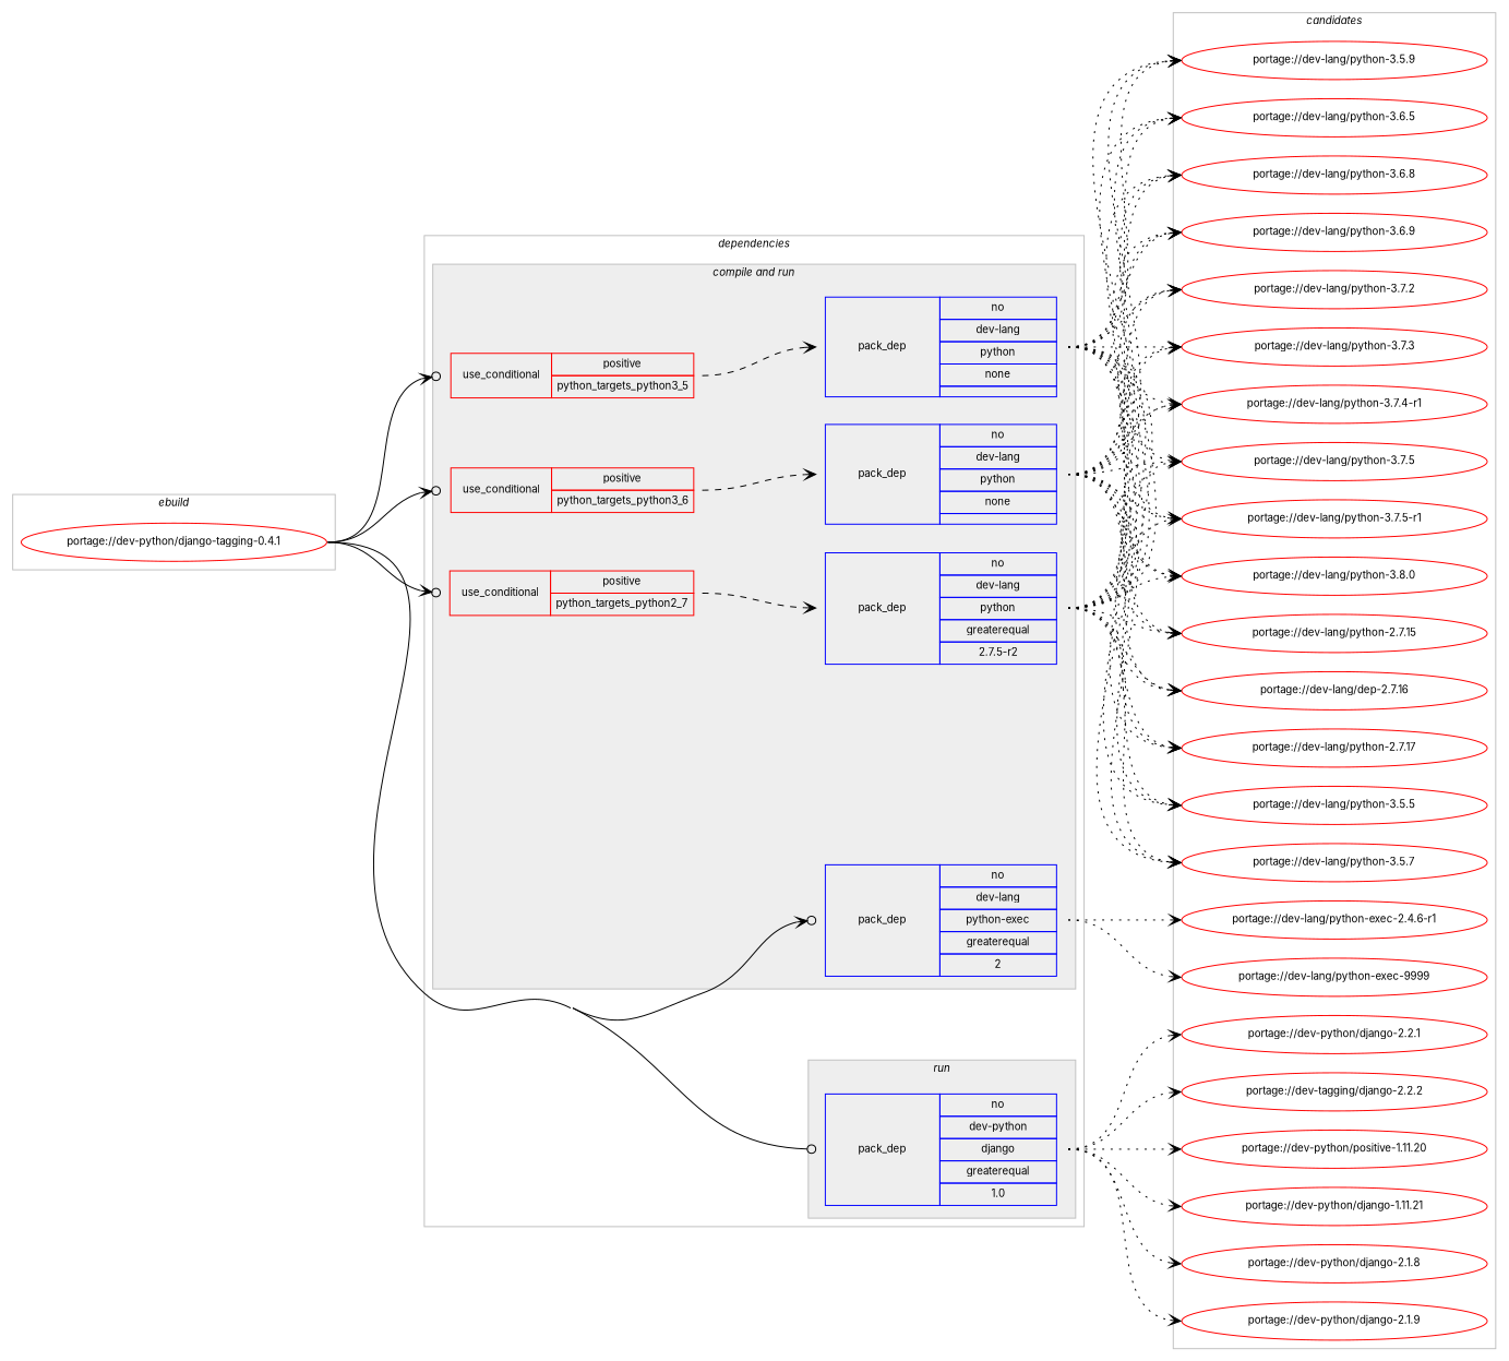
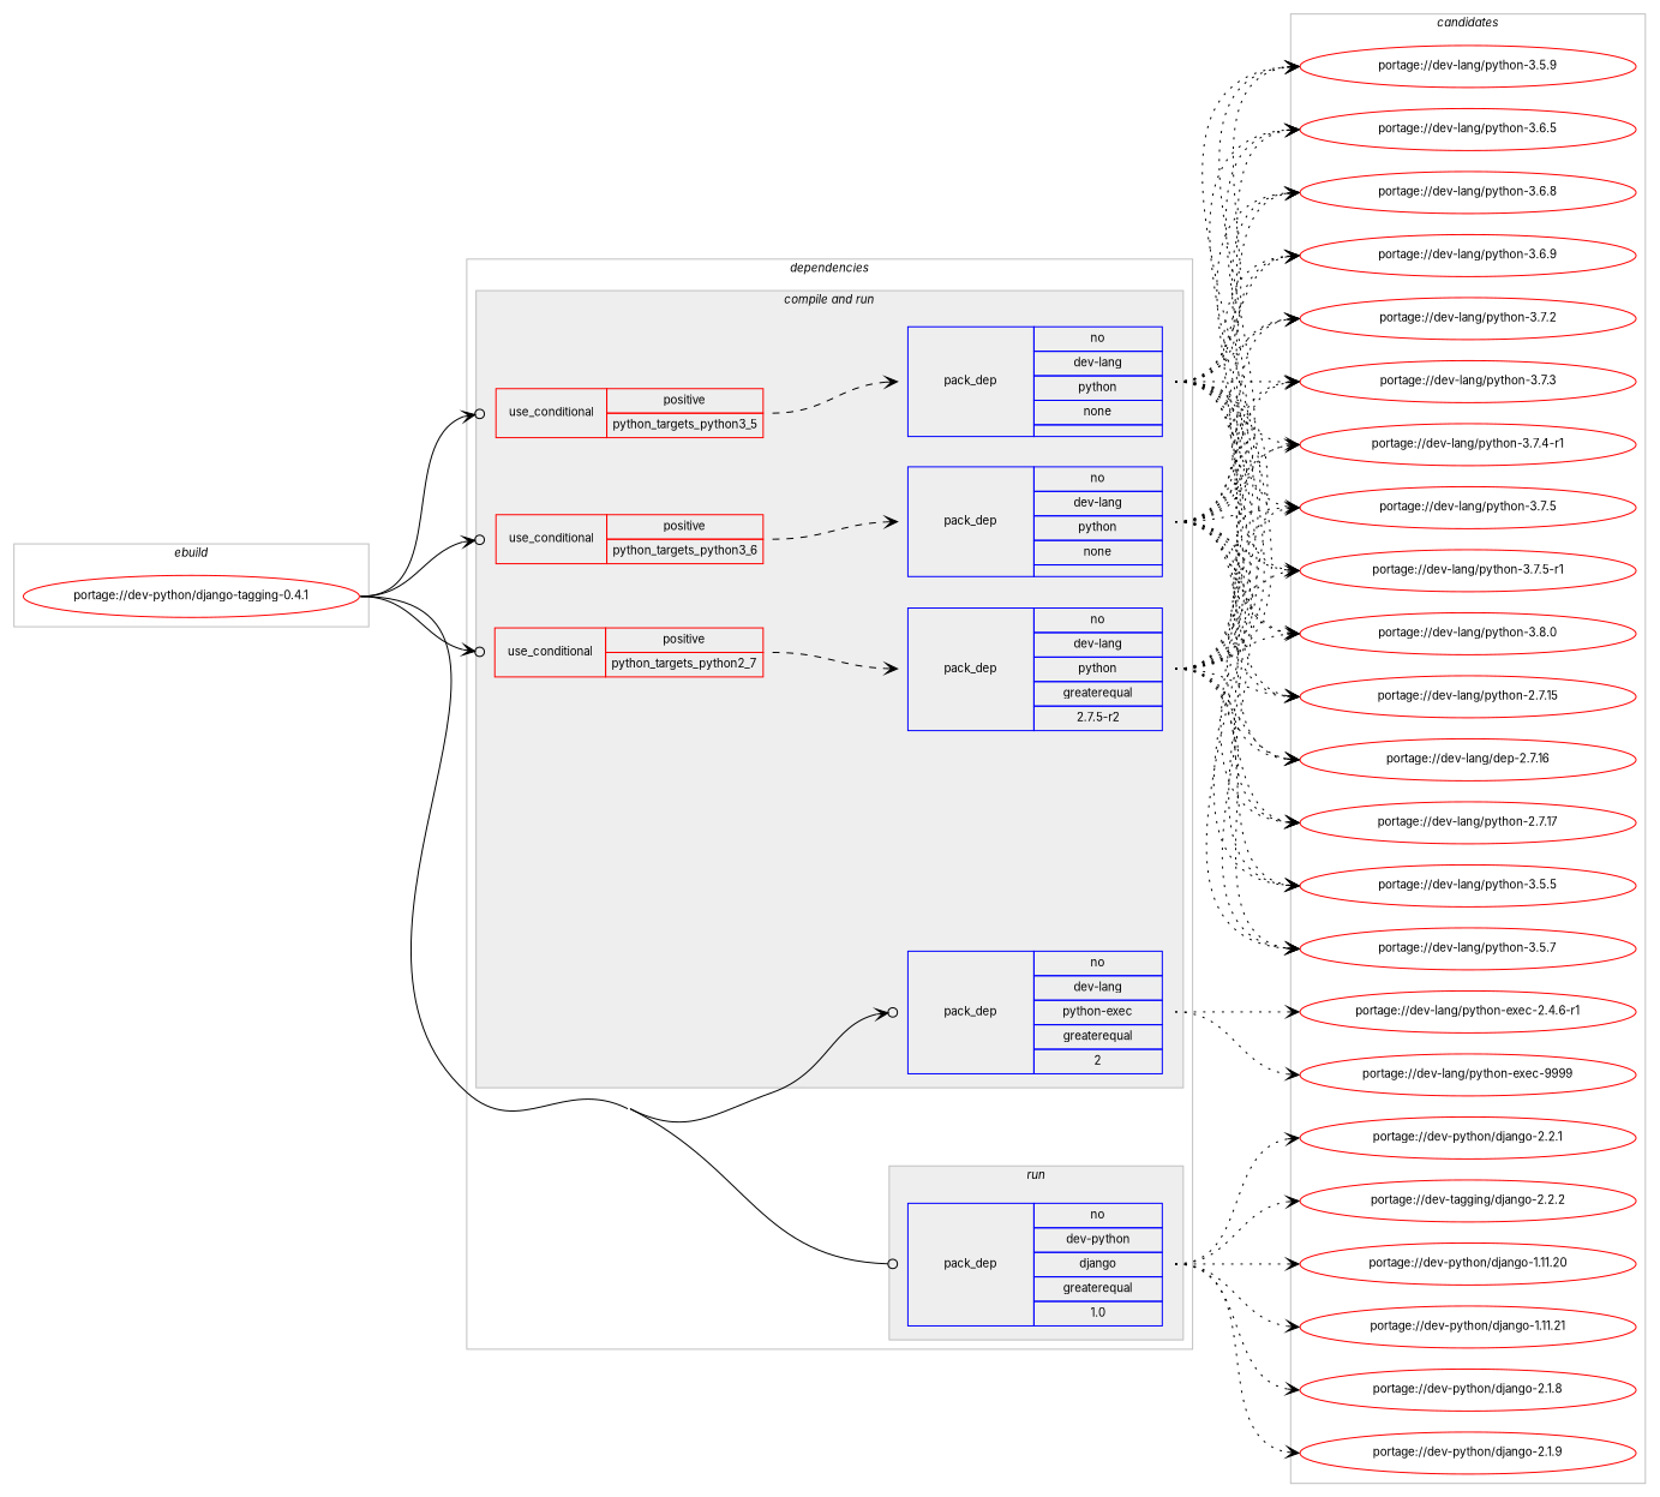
  digraph {
    compound=true
    concentrate=true
    fontname=Inter
    fontsize=10
    newrank=true
    rankdir=LR
    ranksep=1.5
    node [color=red fontname=Inter fontsize=10]
    edge [arrowhead=vee fontname=Inter headport=w style=dotted tailport=e weight=100]
    n1 [label="portage://dev-python/django-tagging-0.4.1" width=4]
    n2 [color=blue label=<<TABLE BORDER="0" CELLBORDER="1" CELLSPACING="0" CELLPADDING="4" WIDTH="220"><TR><TD ROWSPAN="6" CELLPADDING="30">pack_dep</TD></TR><TR><TD WIDTH="110">no</TD></TR><TR><TD>dev-lang</TD></TR><TR><TD>python</TD></TR><TR><TD>greaterequal</TD></TR><TR><TD>2.7.5-r2</TD></TR></TABLE>> shape=none]
    n3 [label=<<TABLE BORDER="0" CELLBORDER="1" CELLSPACING="0" CELLPADDING="4"><TR><TD ROWSPAN="3" CELLPADDING="10">use_conditional</TD></TR><TR><TD>positive</TD></TR><TR><TD>python_targets_python2_7</TD></TR></TABLE>> shape=none]
    n4 [color=blue label=<<TABLE BORDER="0" CELLBORDER="1" CELLSPACING="0" CELLPADDING="4" WIDTH="220"><TR><TD ROWSPAN="6" CELLPADDING="30">pack_dep</TD></TR><TR><TD WIDTH="110">no</TD></TR><TR><TD>dev-lang</TD></TR><TR><TD>python</TD></TR><TR><TD>none</TD></TR><TR><TD></TD></TR></TABLE>> shape=none]
    n5 [label=<<TABLE BORDER="0" CELLBORDER="1" CELLSPACING="0" CELLPADDING="4"><TR><TD ROWSPAN="3" CELLPADDING="10">use_conditional</TD></TR><TR><TD>positive</TD></TR><TR><TD>python_targets_python3_5</TD></TR></TABLE>> shape=none]
    n6 [color=blue label=<<TABLE BORDER="0" CELLBORDER="1" CELLSPACING="0" CELLPADDING="4" WIDTH="220"><TR><TD ROWSPAN="6" CELLPADDING="30">pack_dep</TD></TR><TR><TD WIDTH="110">no</TD></TR><TR><TD>dev-lang</TD></TR><TR><TD>python</TD></TR><TR><TD>none</TD></TR><TR><TD></TD></TR></TABLE>> shape=none]
    n7 [label=<<TABLE BORDER="0" CELLBORDER="1" CELLSPACING="0" CELLPADDING="4"><TR><TD ROWSPAN="3" CELLPADDING="10">use_conditional</TD></TR><TR><TD>positive</TD></TR><TR><TD>python_targets_python3_6</TD></TR></TABLE>> shape=none]
    n8 [color=blue label=<<TABLE BORDER="0" CELLBORDER="1" CELLSPACING="0" CELLPADDING="4" WIDTH="220"><TR><TD ROWSPAN="6" CELLPADDING="30">pack_dep</TD></TR><TR><TD WIDTH="110">no</TD></TR><TR><TD>dev-lang</TD></TR><TR><TD>python-exec</TD></TR><TR><TD>greaterequal</TD></TR><TR><TD>2</TD></TR></TABLE>> shape=none]
    n9 [color=blue label=<<TABLE BORDER="0" CELLBORDER="1" CELLSPACING="0" CELLPADDING="4" WIDTH="220"><TR><TD ROWSPAN="6" CELLPADDING="30">pack_dep</TD></TR><TR><TD WIDTH="110">no</TD></TR><TR><TD>dev-python</TD></TR><TR><TD>django</TD></TR><TR><TD>greaterequal</TD></TR><TR><TD>1.0</TD></TR></TABLE>> shape=none]
    n10 [label="portage://dev-lang/python-2.7.15" width=4]
    n11 [label="portage://dev-lang/dep-2.7.16" width=4]
    n12 [label="portage://dev-lang/python-2.7.17" width=4]
    n13 [label="portage://dev-lang/python-3.5.5" width=4]
    n14 [label="portage://dev-lang/python-3.5.7" width=4]
    n15 [label="portage://dev-lang/python-3.5.9" width=4]
    n16 [label="portage://dev-lang/python-3.6.5" width=4]
    n17 [label="portage://dev-lang/python-3.6.8" width=4]
    n18 [label="portage://dev-lang/python-3.6.9" width=4]
    n19 [label="portage://dev-lang/python-3.7.2" width=4]
    n20 [label="portage://dev-lang/python-3.7.3" width=4]
    n21 [label="portage://dev-lang/python-3.7.4-r1" width=4]
    n22 [label="portage://dev-lang/python-3.7.5" width=4]
    n23 [label="portage://dev-lang/python-3.7.5-r1" width=4]
    n24 [label="portage://dev-lang/python-3.8.0" width=4]
    n25 [label="portage://dev-lang/python-exec-2.4.6-r1" width=4]
    n26 [label="portage://dev-lang/python-exec-9999" width=4]
-   n27 [label="portage://dev-python/positive-1.11.20" width=4]
+   n27 [label="portage://dev-python/django-1.11.20" width=4]
    n28 [label="portage://dev-python/django-1.11.21" width=4]
    n29 [label="portage://dev-python/django-2.1.8" width=4]
    n30 [label="portage://dev-python/django-2.1.9" width=4]
    n31 [label="portage://dev-python/django-2.2.1" width=4]
    n32 [label="portage://dev-tagging/django-2.2.2" width=4]
    subgraph cluster_1 {
      color=gray
      label=<<i>ebuild</i>>
      rank=same
      n1
    }
    subgraph cluster_2 {
      color=gray
      label=<<i>dependencies</i>>
      subgraph cluster_3 {
        color=gray
        fillcolor="#eeeeee"
        label=<<i>compile</i>>
        style=filled
      }
      subgraph cluster_4 {
        color=gray
        fillcolor="#eeeeee"
        label=<<i>compile and run</i>>
        style=filled
        subgraph sub_5 {
          color=gray
          fillcolor="#eeeeee"
          label=<<i>compile and run</i>>
          style=filled
          n3
          subgraph sub_6 {
            color=gray
            fillcolor="#eeeeee"
            label=<<i>compile and run</i>>
            style=filled
            n2
          }
        }
        subgraph sub_7 {
          color=gray
          fillcolor="#eeeeee"
          label=<<i>compile and run</i>>
          style=filled
          n5
          subgraph sub_8 {
            color=gray
            fillcolor="#eeeeee"
            label=<<i>compile and run</i>>
            style=filled
            n4
          }
        }
        subgraph sub_9 {
          color=gray
          fillcolor="#eeeeee"
          label=<<i>compile and run</i>>
          style=filled
          n7
          subgraph sub_10 {
            color=gray
            fillcolor="#eeeeee"
            label=<<i>compile and run</i>>
            style=filled
            n6
          }
        }
        subgraph sub_11 {
          color=gray
          fillcolor="#eeeeee"
          label=<<i>compile and run</i>>
          style=filled
          n8
        }
      }
      subgraph cluster_12 {
        color=gray
        fillcolor="#eeeeee"
        label=<<i>run</i>>
        style=filled
        subgraph sub_13 {
          color=gray
          fillcolor="#eeeeee"
          label=<<i>run</i>>
          style=filled
          n9
        }
      }
    }
    subgraph cluster_14 {
      color=gray
      label=<<i>candidates</i>>
      rank=same
      subgraph sub_15 {
        color=black
        label=<<i>candidates</i>>
        nodesep=1
        rank=same
        n10
        n11
        n12
        n13
        n14
        n15
        n16
        n17
        n18
        n19
        n20
        n21
        n22
        n23
        n24
      }
      subgraph sub_16 {
        color=black
        label=<<i>candidates</i>>
        nodesep=1
        rank=same
        n10
        n11
        n12
        n13
        n14
        n15
        n16
        n17
        n18
        n19
        n20
        n21
        n22
        n23
        n24
      }
      subgraph sub_17 {
        color=black
        label=<<i>candidates</i>>
        nodesep=1
        rank=same
        n10
        n11
        n12
        n13
        n14
        n15
        n16
        n17
        n18
        n19
        n20
        n21
        n22
        n23
        n24
      }
      subgraph sub_18 {
        color=black
        label=<<i>candidates</i>>
        nodesep=1
        rank=same
        n25
        n26
      }
      subgraph sub_19 {
        color=black
        label=<<i>candidates</i>>
        nodesep=1
        rank=same
        n27
        n28
        n29
        n30
        n31
        n32
      }
    }
    n1 -> n3 [arrowhead=odotvee style=solid weight=20]
    n1 -> n5 [arrowhead=odotvee style=solid weight=20]
    n1 -> n7 [arrowhead=odotvee style=solid weight=20]
    n1 -> n8 [arrowhead=odotvee style=solid weight=20]
    n1 -> n9 [arrowhead=odot style=solid weight=20]
    n2 -> n10
    n2 -> n11
    n2 -> n12
    n2 -> n13
    n2 -> n14
    n2 -> n15
    n2 -> n16
    n2 -> n17
    n2 -> n18
    n2 -> n19
    n2 -> n20
    n2 -> n21
    n2 -> n22
    n2 -> n23
    n2 -> n24
    n3 -> n2 [style=dashed weight=20]
    n4 -> n10
    n4 -> n11
    n4 -> n12
    n4 -> n13
    n4 -> n14
    n4 -> n15
    n4 -> n16
    n4 -> n17
    n4 -> n18
    n4 -> n19
    n4 -> n20
    n4 -> n21
    n4 -> n22
    n4 -> n23
    n4 -> n24
    n5 -> n4 [style=dashed weight=20]
    n6 -> n10
    n6 -> n11
    n6 -> n12
    n6 -> n13
    n6 -> n14
    n6 -> n15
    n6 -> n16
    n6 -> n17
    n6 -> n18
    n6 -> n19
    n6 -> n20
    n6 -> n21
    n6 -> n22
    n6 -> n23
    n6 -> n24
    n7 -> n6 [style=dashed weight=20]
    n8 -> n25
    n8 -> n26
    n9 -> n27
    n9 -> n28
    n9 -> n29
    n9 -> n30
    n9 -> n31
    n9 -> n32
  }
